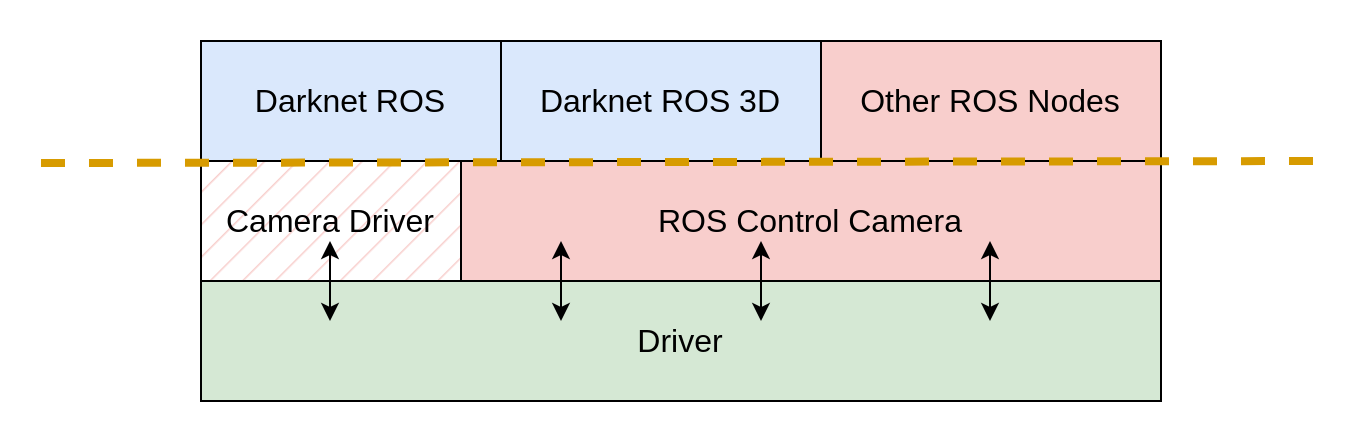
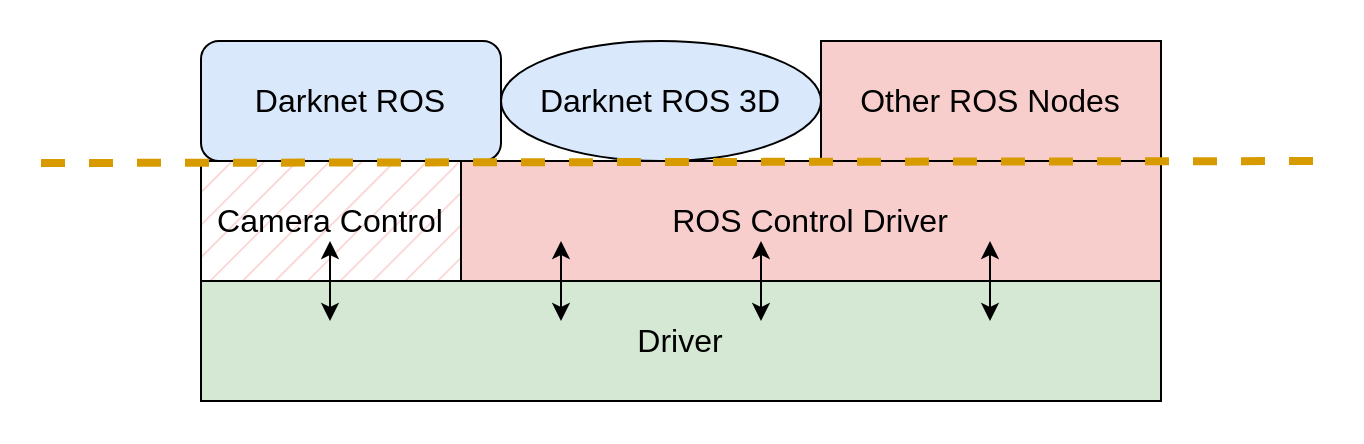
  <mxCell id="0" />
  <mxCell id="1" parent="0" />
  <mxCell id="2" value="&lt;font style=&quot;font-size: 13px;&quot;&gt;&lt;font style=&quot;font-size: 14px;&quot;&gt;&lt;font style=&quot;font-size: 15px;&quot;&gt;&lt;font style=&quot;font-size: 16px;&quot;&gt;Driver&lt;/font&gt;&lt;/font&gt;&lt;/font&gt;&lt;/font&gt;" style="rounded=0;whiteSpace=wrap;html=1;fillColor=#d5e8d4;strokeColor=#000000;" vertex="1" parent="1"><mxGeometry x="100" y="140" width="480" height="60" as="geometry" /></mxCell>
- <mxCell id="3" value="&lt;font style=&quot;font-size: 15px;&quot;&gt;&lt;font style=&quot;font-size: 15px;&quot;&gt;&lt;font style=&quot;font-size: 15px;&quot;&gt;&lt;font style=&quot;font-size: 15px;&quot;&gt;&lt;font style=&quot;font-size: 15px;&quot;&gt;&lt;font style=&quot;font-size: 15px;&quot;&gt;&lt;font style=&quot;font-size: 15px;&quot;&gt;&lt;font style=&quot;font-size: 15px;&quot;&gt;&lt;font style=&quot;font-size: 16px;&quot;&gt;ROS Control Camera&lt;/font&gt;&lt;/font&gt;&lt;/font&gt;&lt;/font&gt;&lt;/font&gt;&lt;/font&gt;&lt;/font&gt;&lt;/font&gt;&lt;/font&gt;" style="rounded=0;whiteSpace=wrap;html=1;fillColor=#f8cecc;strokeColor=#000000;" vertex="1" parent="1"><mxGeometry x="230" y="80" width="350" height="60" as="geometry" /></mxCell>
- <mxCell id="4" value="&lt;font style=&quot;font-size: 15px;&quot;&gt;&lt;font style=&quot;font-size: 15px;&quot;&gt;&lt;font style=&quot;font-size: 15px;&quot;&gt;&lt;font style=&quot;font-size: 15px;&quot;&gt;&lt;font style=&quot;font-size: 15px;&quot;&gt;&lt;font style=&quot;font-size: 15px;&quot;&gt;&lt;font style=&quot;font-size: 15px;&quot;&gt;&lt;font style=&quot;font-size: 15px;&quot;&gt;&lt;font style=&quot;font-size: 16px;&quot;&gt;Camera Driver&lt;/font&gt;&lt;/font&gt;&lt;/font&gt;&lt;/font&gt;&lt;/font&gt;&lt;/font&gt;&lt;/font&gt;&lt;/font&gt;&lt;/font&gt;" style="rounded=0;whiteSpace=wrap;html=1;fillStyle=hatch;fillColor=#f8cecc;strokeColor=#000000;" vertex="1" parent="1"><mxGeometry x="100" y="80" width="130" height="60" as="geometry" /></mxCell>
+ <mxCell id="3" value="&lt;font style=&quot;font-size: 15px;&quot;&gt;&lt;font style=&quot;font-size: 15px;&quot;&gt;&lt;font style=&quot;font-size: 15px;&quot;&gt;&lt;font style=&quot;font-size: 15px;&quot;&gt;&lt;font style=&quot;font-size: 15px;&quot;&gt;&lt;font style=&quot;font-size: 15px;&quot;&gt;&lt;font style=&quot;font-size: 15px;&quot;&gt;&lt;font style=&quot;font-size: 15px;&quot;&gt;&lt;font style=&quot;font-size: 16px;&quot;&gt;ROS Control Driver&lt;/font&gt;&lt;/font&gt;&lt;/font&gt;&lt;/font&gt;&lt;/font&gt;&lt;/font&gt;&lt;/font&gt;&lt;/font&gt;&lt;/font&gt;" style="rounded=0;whiteSpace=wrap;html=1;fillColor=#f8cecc;strokeColor=#000000;" vertex="1" parent="1"><mxGeometry x="230" y="80" width="350" height="60" as="geometry" /></mxCell>
+ <mxCell id="4" value="&lt;font style=&quot;font-size: 15px;&quot;&gt;&lt;font style=&quot;font-size: 15px;&quot;&gt;&lt;font style=&quot;font-size: 15px;&quot;&gt;&lt;font style=&quot;font-size: 15px;&quot;&gt;&lt;font style=&quot;font-size: 15px;&quot;&gt;&lt;font style=&quot;font-size: 15px;&quot;&gt;&lt;font style=&quot;font-size: 15px;&quot;&gt;&lt;font style=&quot;font-size: 15px;&quot;&gt;&lt;font style=&quot;font-size: 16px;&quot;&gt;Camera Control&lt;/font&gt;&lt;/font&gt;&lt;/font&gt;&lt;/font&gt;&lt;/font&gt;&lt;/font&gt;&lt;/font&gt;&lt;/font&gt;&lt;/font&gt;" style="rounded=0;whiteSpace=wrap;html=1;fillStyle=hatch;fillColor=#f8cecc;strokeColor=#000000;" vertex="1" parent="1"><mxGeometry x="100" y="80" width="130" height="60" as="geometry" /></mxCell>
  <mxCell id="5" value="" style="endArrow=classic;startArrow=classic;html=1;rounded=0;fontSize=16;" edge="1" parent="1"><mxGeometry width="50" height="50" relative="1" as="geometry"><mxPoint x="494.5" y="160" as="sourcePoint" /><mxPoint x="494.5" y="120" as="targetPoint" /></mxGeometry></mxCell>
  <mxCell id="6" value="" style="endArrow=classic;startArrow=classic;html=1;rounded=0;fontSize=16;" edge="1" parent="1"><mxGeometry width="50" height="50" relative="1" as="geometry"><mxPoint x="280" y="160" as="sourcePoint" /><mxPoint x="280" y="120" as="targetPoint" /></mxGeometry></mxCell>
  <mxCell id="7" value="" style="endArrow=classic;startArrow=classic;html=1;rounded=0;fontSize=16;" edge="1" parent="1"><mxGeometry width="50" height="50" relative="1" as="geometry"><mxPoint x="164.5" y="160" as="sourcePoint" /><mxPoint x="164.5" y="120" as="targetPoint" /></mxGeometry></mxCell>
  <mxCell id="8" value="&lt;font style=&quot;font-size: 13px;&quot;&gt;&lt;font style=&quot;font-size: 14px;&quot;&gt;&lt;font style=&quot;font-size: 15px;&quot;&gt;&lt;font style=&quot;font-size: 16px;&quot;&gt;Other ROS Nodes&lt;/font&gt;&lt;/font&gt;&lt;/font&gt;&lt;/font&gt;" style="rounded=0;whiteSpace=wrap;html=1;fillColor=#f8cecc;strokeColor=#000000;" vertex="1" parent="1"><mxGeometry x="410" y="20" width="170" height="60" as="geometry" /></mxCell>
- <mxCell id="9" value="&lt;font style=&quot;font-size: 16px;&quot;&gt;Darknet ROS 3D&lt;br&gt;&lt;/font&gt;" style="rounded=0;whiteSpace=wrap;html=1;fillColor=#dae8fc;strokeColor=#000000;" vertex="1" parent="1"><mxGeometry x="250" y="20" width="160" height="60" as="geometry" /></mxCell>
+ <mxCell id="9" value="&lt;font style=&quot;font-size: 16px;&quot;&gt;Darknet ROS 3D&lt;br&gt;&lt;/font&gt;" style="ellipse;whiteSpace=wrap;html=1;fillColor=#dae8fc;strokeColor=#000000;" vertex="1" parent="1"><mxGeometry x="250" y="20" width="160" height="60" as="geometry" /></mxCell>
  <mxCell id="10" value="" style="endArrow=classic;startArrow=classic;html=1;rounded=0;fontSize=16;" edge="1" parent="1"><mxGeometry width="50" height="50" relative="1" as="geometry"><mxPoint x="380" y="160" as="sourcePoint" /><mxPoint x="380" y="120" as="targetPoint" /></mxGeometry></mxCell>
- <mxCell id="11" value="&lt;font style=&quot;font-size: 13px;&quot;&gt;&lt;font style=&quot;font-size: 14px;&quot;&gt;&lt;font style=&quot;font-size: 15px;&quot;&gt;&lt;font style=&quot;font-size: 16px;&quot;&gt;Darknet ROS&lt;/font&gt;&lt;/font&gt;&lt;/font&gt;&lt;/font&gt;" style="rounded=0;whiteSpace=wrap;html=1;fillColor=#dae8fc;strokeColor=#000000;" vertex="1" parent="1"><mxGeometry x="100" y="20" width="150" height="60" as="geometry" /></mxCell>
+ <mxCell id="11" value="&lt;font style=&quot;font-size: 13px;&quot;&gt;&lt;font style=&quot;font-size: 14px;&quot;&gt;&lt;font style=&quot;font-size: 15px;&quot;&gt;&lt;font style=&quot;font-size: 16px;&quot;&gt;Darknet ROS&lt;/font&gt;&lt;/font&gt;&lt;/font&gt;&lt;/font&gt;" style="whiteSpace=wrap;html=1;fillColor=#dae8fc;strokeColor=#000000;rounded=1;" vertex="1" parent="1"><mxGeometry x="100" y="20" width="150" height="60" as="geometry" /></mxCell>
  <mxCell id="12" value="" style="endArrow=none;dashed=1;html=1;rounded=0;fontSize=16;strokeWidth=4;fillColor=#ffe6cc;strokeColor=#d79b00;" edge="1" parent="1"><mxGeometry width="50" height="50" relative="1" as="geometry"><mxPoint x="20" y="81" as="sourcePoint" /><mxPoint x="660" y="80" as="targetPoint" /></mxGeometry></mxCell>
